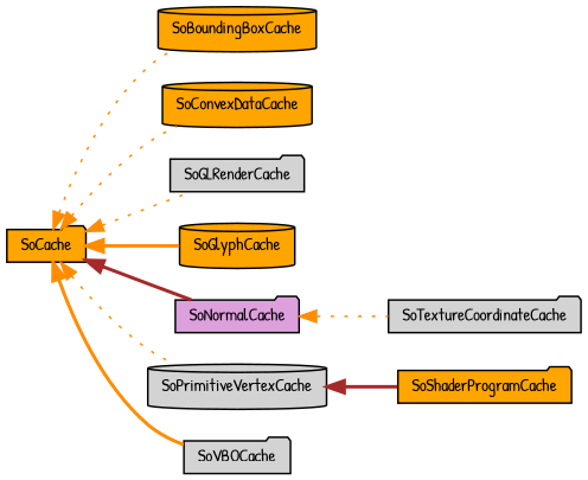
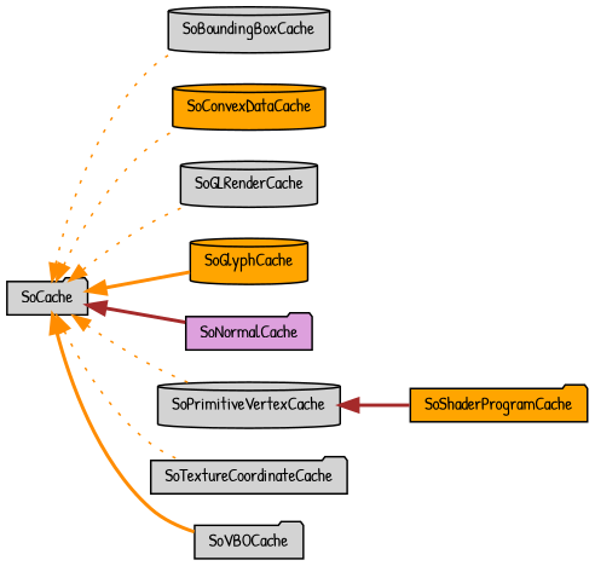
  digraph {
    fontname="Patrick Hand"
    rankdir=LR
    node [color=black fillcolor=lightgrey fontname="Patrick Hand" fontsize=10 shape=folder style=filled]
    edge [color=darkorange dir=back fontname="Patrick Hand" fontsize=10 labelfontname=Helvetica labelfontsize=10 style=dotted]
-   n1 [fillcolor=orange height=0.2 label=SoCache width=0.4]
-   n2 [fillcolor=orange height=0.2 label=SoBoundingBoxCache shape=cylinder width=0.4]
+   n1 [height=0.2 label=SoCache width=0.4]
+   n2 [height=0.2 label=SoBoundingBoxCache shape=cylinder width=0.4]
    n3 [fillcolor=orange height=0.2 label=SoConvexDataCache shape=cylinder width=0.4]
-   n4 [height=0.2 label=SoGLRenderCache width=0.4]
+   n4 [height=0.2 label=SoGLRenderCache shape=cylinder width=0.4]
    n5 [fillcolor=orange height=0.2 label=SoGlyphCache shape=cylinder width=0.4]
    n6 [fillcolor=plum height=0.2 label=SoNormalCache width=0.4]
    n7 [height=0.2 label=SoPrimitiveVertexCache shape=cylinder width=0.4]
    n8 [height=0.2 label=SoTextureCoordinateCache width=0.4]
    n9 [height=0.2 label=SoVBOCache width=0.4]
    n10 [fillcolor=orange height=0.2 label=SoShaderProgramCache width=0.4]
    n1 -> n2
    n1 -> n3
    n1 -> n4
    n1 -> n5 [style=bold]
    n1 -> n6 [color=brown style=bold]
    n1 -> n7
-   n6 -> n8
+   n1 -> n8
    n1 -> n9 [style=bold]
    n7 -> n10 [color=brown style=bold]
  }
